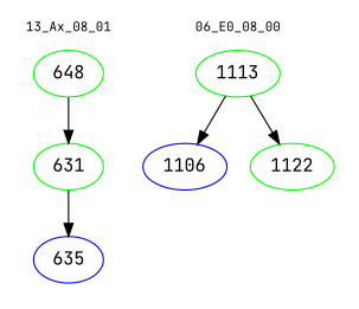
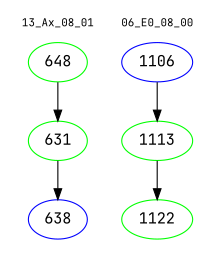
  digraph {
    fontname="JetBrains Mono"
    node [color=green fontname="JetBrains Mono"]
    edge [color=black fontname="JetBrains Mono"]
    n1 [label=631]
-   n2 [color=blue label=635]
+   n2 [color=blue label=638]
    n3 [label=648]
    n4 [label=1113]
    n5 [color=blue label=1106]
    n6 [label=1122]
    subgraph cluster_1 {
      color=white
      fontsize=10
      label="13_Ax_08_01"
      n1
      n2
      n3
    }
    subgraph cluster_2 {
      color=white
      fontsize=10
      label="06_E0_08_00"
      n4
      n5
      n6
    }
    n1 -> n2
    n3 -> n1
-   n4 -> n5
+   n5 -> n4
    n4 -> n6
  }
